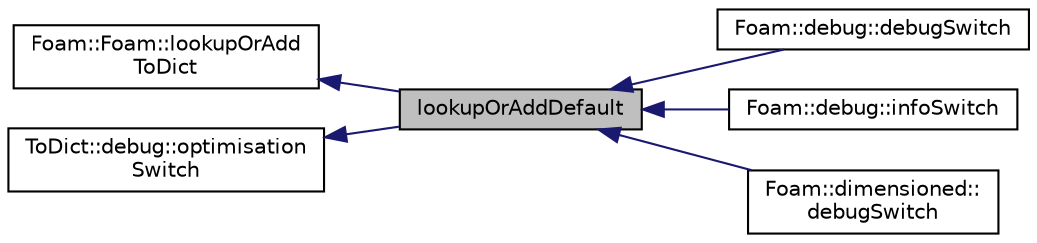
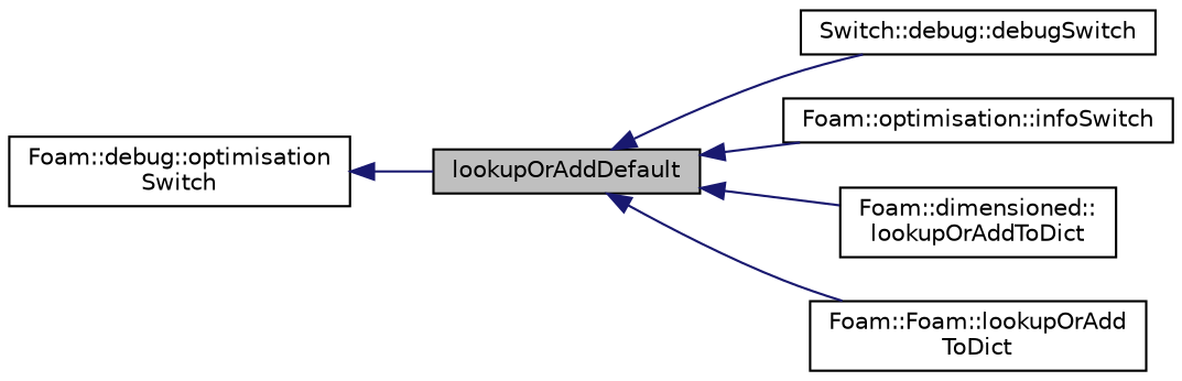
  digraph {
    rankdir=LR
    node [color=black fontname=Helvetica fontsize=10 shape=record]
    edge [color=midnightblue dir=back fontname=Helvetica fontsize=10 labelfontname=Helvetica labelfontsize=10 style=solid]
    n1 [fillcolor=grey75 fontcolor=black height=0.2 label=lookupOrAddDefault style=filled width=0.4]
-   n2 [height=0.2 label="Foam::debug::debugSwitch" width=0.4]
-   n3 [height=0.2 label="Foam::debug::infoSwitch" width=0.4]
-   n4 [height=0.2 label="Foam::dimensioned::\ldebugSwitch" width=0.4]
+   n2 [height=0.2 label="Switch::debug::debugSwitch" width=0.4]
+   n3 [height=0.2 label="Foam::optimisation::infoSwitch" width=0.4]
+   n4 [height=0.2 label="Foam::dimensioned::\llookupOrAddToDict" width=0.4]
    n5 [height=0.2 label="Foam::Foam::lookupOrAdd\lToDict" width=0.4]
-   n6 [height=0.2 label="ToDict::debug::optimisation\lSwitch" width=0.4]
+   n6 [height=0.2 label="Foam::debug::optimisation\lSwitch" width=0.4]
    n1 -> n2
    n1 -> n3
    n1 -> n4
-   n5 -> n1
+   n1 -> n5
    n6 -> n1
  }
